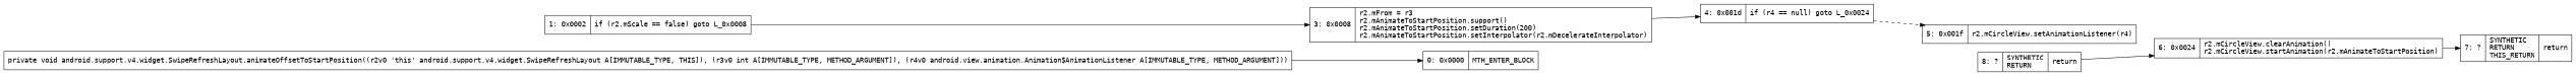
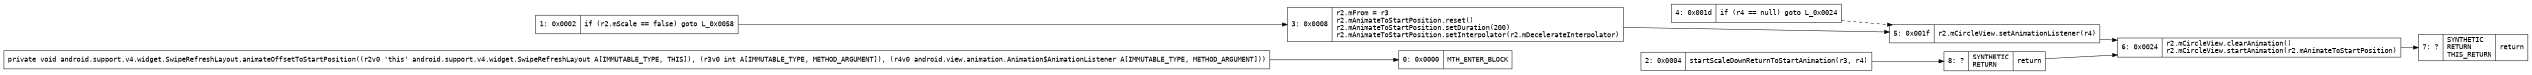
  digraph {
    fontname="DejaVu Sans Mono"
    rankdir=LR
    node [fontname="DejaVu Sans Mono" shape=record]
    edge [fontname="DejaVu Sans Mono"]
    n1 [label="{0\:\ 0x0000|MTH_ENTER_BLOCK\l}"]
-   n2 [label="{1\:\ 0x0002|if (r2.mScale == false) goto L_0x0008\l}"]
-   n3 [label="{3\:\ 0x0008|r2.mFrom = r3\lr2.mAnimateToStartPosition.support()\lr2.mAnimateToStartPosition.setDuration(200)\lr2.mAnimateToStartPosition.setInterpolator(r2.mDecelerateInterpolator)\l}"]
+   n2 [label="{1\:\ 0x0002|if (r2.mScale == false) goto L_0x0058\l}"]
+   n3 [label="{3\:\ 0x0008|r2.mFrom = r3\lr2.mAnimateToStartPosition.reset()\lr2.mAnimateToStartPosition.setDuration(200)\lr2.mAnimateToStartPosition.setInterpolator(r2.mDecelerateInterpolator)\l}"]
+   n4 [label="{2\:\ 0x0004|startScaleDownReturnToStartAnimation(r3, r4)\l}"]
    n5 [label="{8\:\ ?|SYNTHETIC\lRETURN\l|return\l}"]
    n6 [label="{4\:\ 0x001d|if (r4 == null) goto L_0x0024\l}"]
    n7 [label="{6\:\ 0x0024|r2.mCircleView.clearAnimation()\lr2.mCircleView.startAnimation(r2.mAnimateToStartPosition)\l}"]
    n8 [label="{5\:\ 0x001f|r2.mCircleView.setAnimationListener(r4)\l}"]
    n9 [label="{7\:\ ?|SYNTHETIC\lRETURN\lTHIS_RETURN\l|return\l}"]
    n10 [label="{private void android.support.v4.widget.SwipeRefreshLayout.animateOffsetToStartPosition((r2v0 'this' android.support.v4.widget.SwipeRefreshLayout A[IMMUTABLE_TYPE, THIS]), (r3v0 int A[IMMUTABLE_TYPE, METHOD_ARGUMENT]), (r4v0 android.view.animation.Animation$AnimationListener A[IMMUTABLE_TYPE, METHOD_ARGUMENT])) }"]
    n2 -> n3
-   n3 -> n6
+   n3 -> n8
+   n4 -> n5
    n5 -> n7
    n6 -> n8 [style=dashed]
    n7 -> n9
+   n8 -> n7
    n10 -> n1
  }
